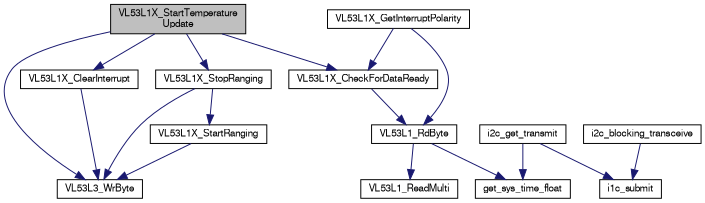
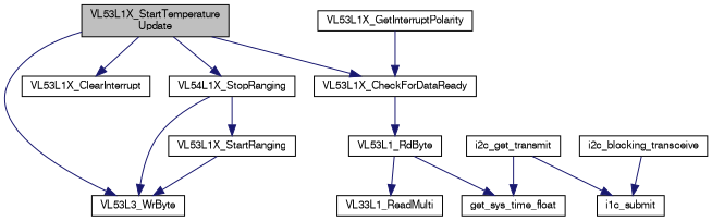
  digraph {
    rankdir=TB
    node [color=black fillcolor=white fontname=FreeSans fontsize=10 shape=record style=filled]
    edge [color=midnightblue fontname=FreeSans fontsize=10 labelfontname=FreeSans labelfontsize=10 style=solid]
    n1 [fillcolor=grey75 fontcolor=black height=0.2 label="VL53L1X_StartTemperature\lUpdate" width=0.4]
    n2 [height=0.2 label=VL53L3_WrByte width=0.4]
    n3 [height=0.2 label=VL53L1X_CheckForDataReady width=0.4]
    n4 [height=0.2 label=VL53L1X_ClearInterrupt width=0.4]
-   n5 [height=0.2 label=VL53L1X_StopRanging width=0.4]
+   n5 [height=0.2 label=VL54L1X_StopRanging width=0.4]
    n6 [height=0.2 label=VL53L1_RdByte width=0.4]
    n7 [height=0.2 label=VL53L1X_StartRanging width=0.4]
    n8 [height=0.2 label=i2c_get_transmit width=0.4]
    n9 [height=0.2 label=i1c_submit width=0.4]
    n10 [height=0.2 label=get_sys_time_float width=0.4]
-   n11 [height=0.2 label=VL53L1_ReadMulti width=0.4]
+   n11 [height=0.2 label=VL33L1_ReadMulti width=0.4]
    n12 [height=0.2 label=VL53L1X_GetInterruptPolarity width=0.4]
    n13 [height=0.2 label=i2c_blocking_transceive width=0.4]
    n1 -> n2
    n1 -> n3
    n1 -> n4
    n1 -> n5
    n3 -> n6
-   n4 -> n2
    n5 -> n2
    n5 -> n7
    n6 -> n10
    n6 -> n11
    n7 -> n2
    n8 -> n9
    n8 -> n10
    n12 -> n3
-   n12 -> n6
    n13 -> n9
  }
